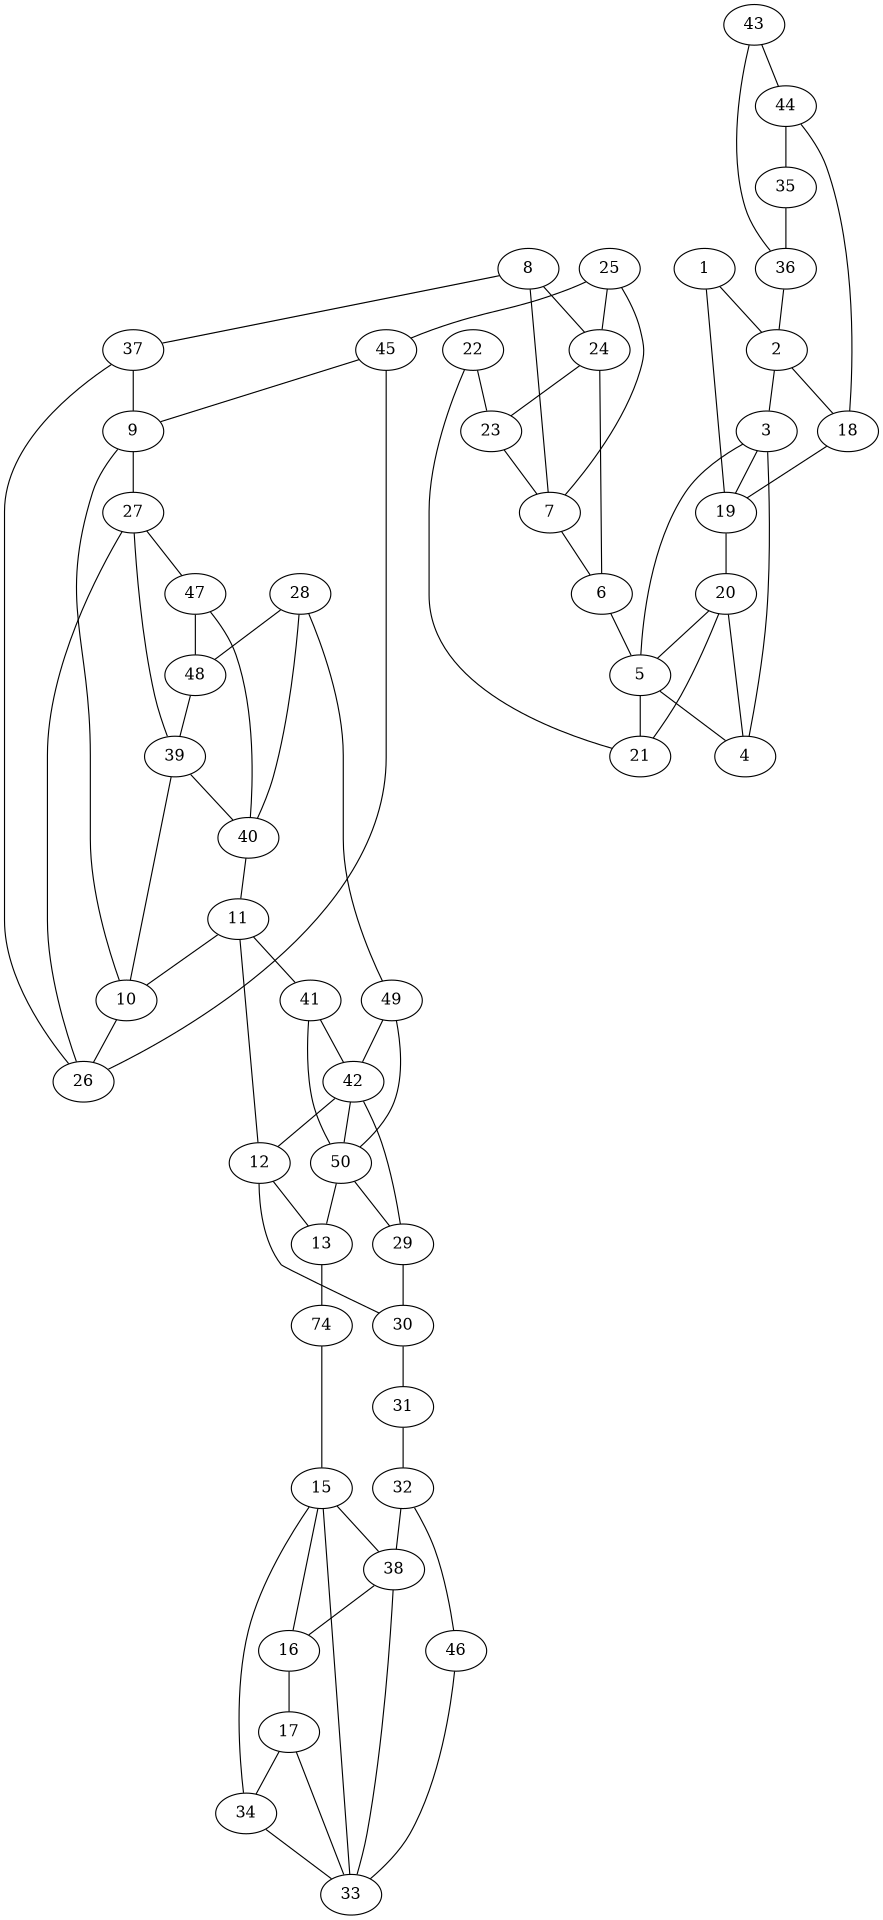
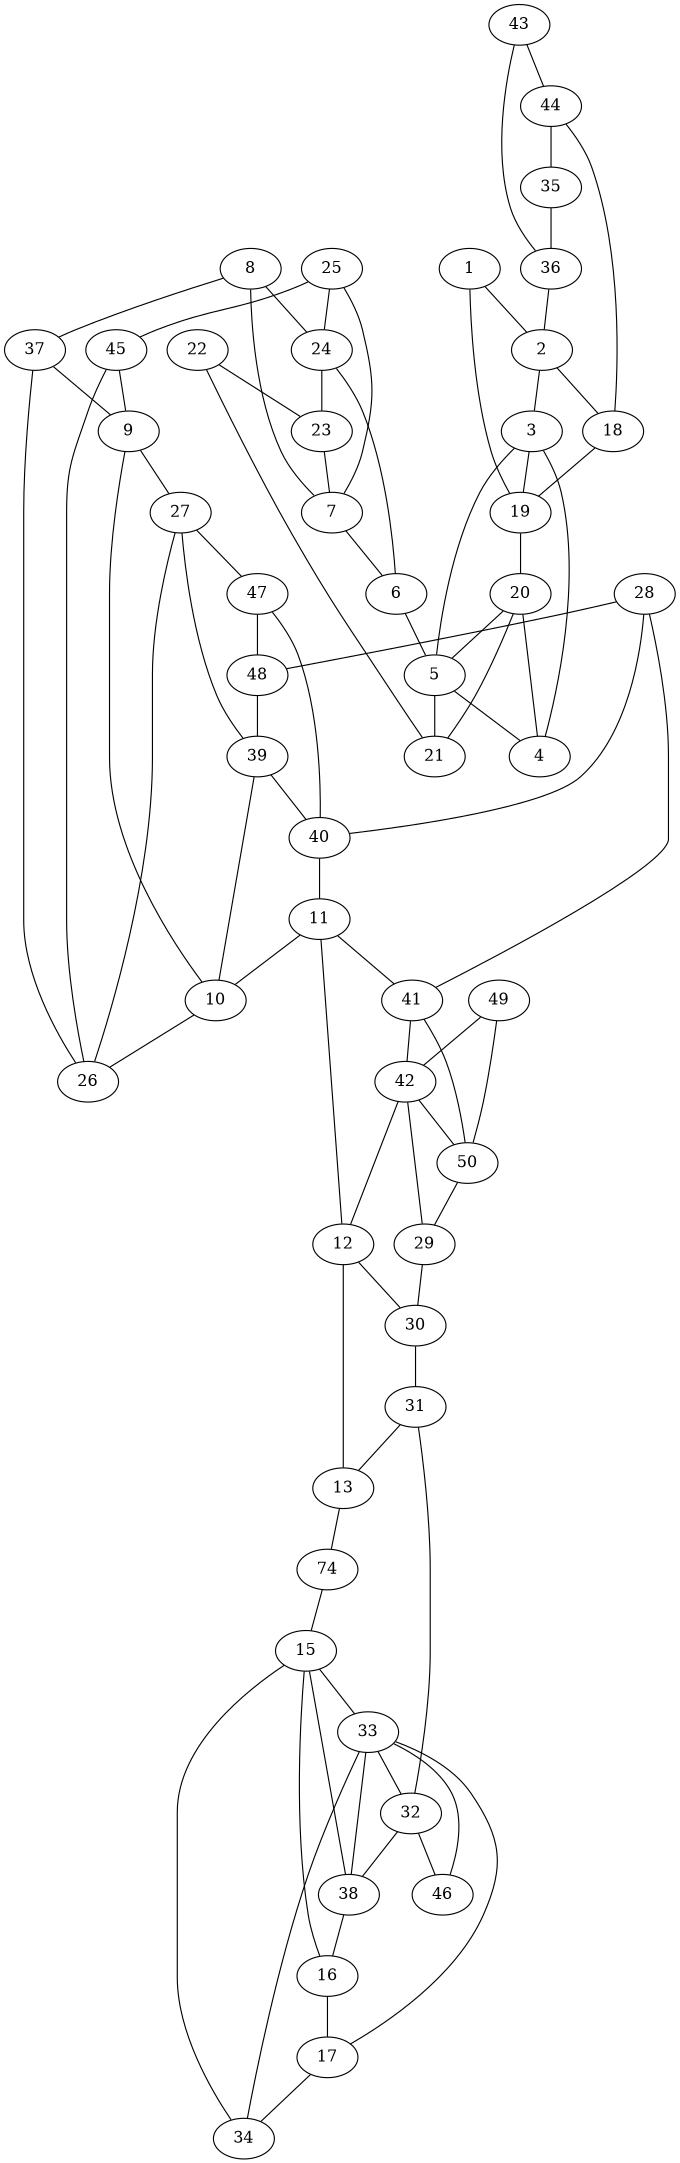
  graph {
    node [aaLength=2 sequence=NGKTVGDASCCAWFDV type=0]
    edge [distance0=10.0 frequency=1 type0=2]
    1 [aaLength=16]
    2 [aaLength=14 sequence=FHGGQCGAEAHESI]
    19 [aaLength=14 sequence=FHGGQCGAEAHESI]
    3 [aaLength=6 sequence=HDSIAI]
    18 [aaLength=16]
    20 [aaLength=6 sequence=HDSIAI]
    4 [aaLength=4 sequence=GGGG]
    5 [aaLength=6 sequence=DGSIMI]
    21 [aaLength=4 sequence=GGGG]
    6 [aaLength=3 sequence=DDI]
    7 [aaLength=15 sequence=AFHPNIGLDEIVKLQ]
    8 [aaLength=15 sequence=VQKHGVTPGDFIAFA]
    24 [aaLength=15 sequence=AFHPNIGLDEIVKLQ]
    37 [sequence=GA type=1]
    23 [aaLength=3 sequence=DDI]
    9 [aaLength=12 sequence=VPEPFHTVDQII]
    27 [aaLength=12 sequence=NDAGEFDELELV]
    39 [sequence=LS type=1]
    47 [sequence=LS type=1]
    40 [sequence=VD type=1]
    48 [sequence=VD type=1]
    10 [aaLength=12 sequence=NDAGEFDELELV]
    26 [aaLength=12 sequence=VPEPFHTVDQII]
    11 [aaLength=7 sequence=TPGIFDS]
    12 [aaLength=6 sequence=LPGEIR]
    41 [sequence=GS type=1]
    13 [aaLength=7 sequence=IARDSRT]
    30 [aaLength=7 sequence=IARDSRT]
    42 [sequence=SP type=1]
    n30 [aaLength=17 label=74 sequence=WQSFVNNQSKLVDDFQF]
    31 [aaLength=17 sequence=WQSFVNNQSKLVDDFQF]
    50 [sequence=SP type=1]
    15 [aaLength=3 sequence=LTQ]
    32 [aaLength=3 sequence=LTQ]
    33 [aaLength=3 sequence=PNA]
    38 [sequence=GQ type=1]
    16 [aaLength=3 sequence=PNA]
    46 [sequence=GQ type=1]
    17 [aaLength=3 sequence=FFP]
    34 [aaLength=3 sequence=FFP]
    22 [aaLength=6 sequence=DGSIMI]
    25 [aaLength=15 sequence=VQKHGVTPGDFIAFA]
    45 [sequence=GA type=1]
    28 [aaLength=7 sequence=TPGIFDS]
    49 [sequence=GS type=1]
    29 [aaLength=6 sequence=LPGEIR]
    35 [sequence=AA type=1]
    36 [sequence=AT type=1]
    43 [sequence=AA type=1]
    44 [sequence=AT type=1]
    1 -- 2 [distance0=25.59964]
    1 -- 19 [distance0=30.08544 type0=3]
    2 -- 3 [distance0=4.0 type0=4]
    2 -- 18 [distance0=25.6165 type0=3]
    19 -- 20 [distance0=4.0 type0=4]
    3 -- 19 [distance0=24.93048]
    3 -- 4 [distance0=24.10881 distance1=10.0 frequency=2 type0=1 type1=4]
    3 -- 5 [distance0=28.10371 type0=3]
    18 -- 19 [distance0=25.51833 distance1=8.0 frequency=2 type1=4]
    20 -- 4 [distance0=26.46401 type0=3]
    20 -- 5 [distance0=25.10841]
    20 -- 21 [distance0=24.15508 distance1=10.0 frequency=2 type0=1 type1=4]
    5 -- 4 [distance0=9.271962 type0=1]
    5 -- 21 [distance0=10.98439 type0=3]
    6 -- 5 [distance0=9.745227 type0=1]
    7 -- 6 [distance0=13.41478 type0=3]
    8 -- 7 [distance0=19.93522 type0=3]
    8 -- 24 [distance0=18.46966]
    8 -- 37 [distance0=9.0 type0=4]
    24 -- 6 [distance0=12.78014]
    24 -- 23 [distance0=13.31539 type0=3]
    37 -- 9 [distance0=33.21263 distance1=20.0 frequency=2 type0=3 type1=4]
    23 -- 7 [distance0=9.749225 type0=1]
    9 -- 27 [distance0=18.40703 type0=1]
    27 -- 39 [distance0=20.84315]
    27 -- 47 [distance0=20.84315 distance1=2.0 frequency=2 type0=3 type1=4]
    39 -- 40 [distance0=11.0 distance1=9.0 frequency=2 type1=4]
    47 -- 40 [distance0=11.0]
    47 -- 48 [distance0=11.0 distance1=9.0 frequency=2 type0=3 type1=4]
    40 -- 11 [type0=4]
    48 -- 39 [distance0=11.0]
    10 -- 9 [distance0=21.59829 type0=1]
    10 -- 39 [distance0=2.0 type0=4]
    10 -- 26 [distance0=37.94666 type0=3]
    26 -- 37 [distance0=25.56753]
    26 -- 27 [distance0=21.70748 distance1=3.0 frequency=2 type0=1 type1=4]
    11 -- 10 [distance0=38.07061 type0=3]
    11 -- 12 [distance0=34.95303]
    11 -- 41 [distance0=14.0 type0=4]
    12 -- 13 [distance0=15.54003 distance1=6.0 frequency=2 type1=4]
    12 -- 30 [distance0=21.00425 type0=3]
    41 -- 42 [distance1=8.0 frequency=2 type1=4]
    13 -- n30 [distance0=10.67825 distance1=3.0 frequency=2 type0=1 type1=4]
    30 -- 31 [distance0=10.66679 distance1=3.0 frequency=2 type0=1 type1=4]
    42 -- 12 [distance0=0.0 type0=5]
    42 -- 50 [distance0=0.0 type0=1]
    n30 -- 15 [distance0=23.79284 distance1=4.0 frequency=2 type1=4]
-   50 -- 13 [distance0=23.51295]
+   31 -- 13 [distance0=23.51295]
    31 -- 32 [distance0=23.96429 distance1=4.0 frequency=2 type0=3 type1=4]
    50 -- 41
    50 -- 29 [distance0=0.0 type0=5]
    15 -- 33 [distance0=13.55586 type0=1]
    15 -- 38 [distance0=1.0 type0=4]
    32 -- 38 [distance0=8.938947 type0=1]
    32 -- 46 [distance0=8.938947 distance1=1.0 frequency=2 type1=4]
+   33 -- 32 [distance0=19.08869]
    38 -- 33 [distance0=25.31112 type0=3]
    38 -- 16 [distance0=1.0 type0=4]
    16 -- 15 [distance0=18.83351 type0=1]
    16 -- 17 [distance0=24.06852 distance1=21.0 frequency=2 type1=4]
    46 -- 33 [distance0=25.31112 distance1=1.0 frequency=2 type0=3 type1=4]
    17 -- 33 [distance0=34.48905 type0=3]
    17 -- 34 [distance0=23.58819 type0=1]
    34 -- 15 [distance0=33.12862 type0=3]
    34 -- 33 [distance0=24.08056]
    22 -- 21 [distance0=9.280638 type0=1]
    22 -- 23 [distance0=9.820899 distance1=1.0 frequency=2 type1=4]
    25 -- 7 [distance0=22.04201 type0=3]
    25 -- 24 [distance0=19.90506]
    25 -- 45 [distance0=9.0 type0=4]
    45 -- 9 [distance0=33.21263 type0=3]
    45 -- 26 [distance0=25.56753 distance1=20.0 frequency=2 type1=4]
    28 -- 40 [distance0=26.95791]
    28 -- 48 [distance0=26.95791 type0=3]
-   28 -- 49 [distance0=14.0 type0=4]
+   28 -- 41 [distance0=14.0 type0=4]
    49 -- 42
    49 -- 50 [distance1=8.0 frequency=2 type0=3 type1=4]
    29 -- 30 [distance0=15.50779 distance1=6.0 frequency=2 type1=4]
    29 -- 42 [distance0=20.49829 type0=3]
    35 -- 36 [distance0=7.0 distance1=5.0 frequency=2 type1=4]
    36 -- 2 [distance0=26.0 type0=4]
    43 -- 36 [distance0=7.0]
    43 -- 44 [distance0=7.0 distance1=5.0 frequency=2 type0=3 type1=4]
    44 -- 18 [distance0=2.0 type0=4]
    44 -- 35 [distance0=7.0]
  }
